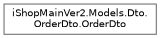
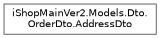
  digraph {
    rankdir=LR
-   n1 [color=grey40 fillcolor=white fontname=Helvetica fontsize=10 height=0.2 label="iShopMainVer2.Models.Dto.\lOrderDto.OrderDto" shape=box style=filled width=0.4]
+   n1 [color=grey40 fillcolor=white fontname=Helvetica fontsize=10 height=0.2 label="iShopMainVer2.Models.Dto.\lOrderDto.AddressDto" shape=box style=filled width=0.4]
  }
